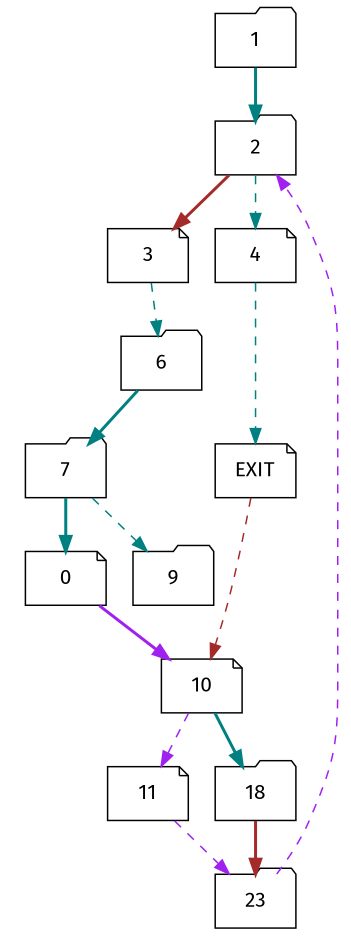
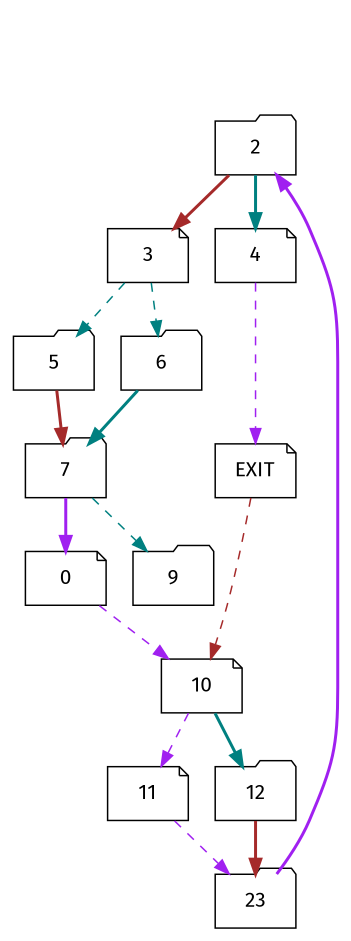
  digraph {
    fontname="Fira Sans"
    node [fontname="Fira Sans" shape=folder]
    edge [color=teal fontname="Fira Sans" style=bold]
-   1
    2
    n3 [label=EXIT shape=note]
    10 [shape=note]
    3 [shape=note]
    4 [shape=note]
+   5
    6
    7
    n10 [label=0 shape=note]
    9
    11 [shape=note]
-   12 [label=18]
+   12
    n14 [label=23]
-   1 -> 2
    2 -> 3 [color=brown]
-   2 -> 4 [style=dashed]
+   2 -> 4
    n3 -> 10 [color=brown style=dashed]
    10 -> 11 [color=purple style=dashed]
    10 -> 12
+   3 -> 5 [style=dashed]
    3 -> 6 [style=dashed]
-   4 -> n3 [style=dashed]
+   4 -> n3 [color=purple style=dashed]
+   5 -> 7 [color=brown]
    6 -> 7
-   7 -> n10
+   7 -> n10 [color=purple]
    7 -> 9 [style=dashed]
-   n10 -> 10 [color=purple]
+   n10 -> 10 [color=purple style=dashed]
    11 -> n14 [color=purple style=dashed]
    12 -> n14 [color=brown]
-   n14 -> 2 [color=purple style=dashed]
+   n14 -> 2 [color=purple]
  }
